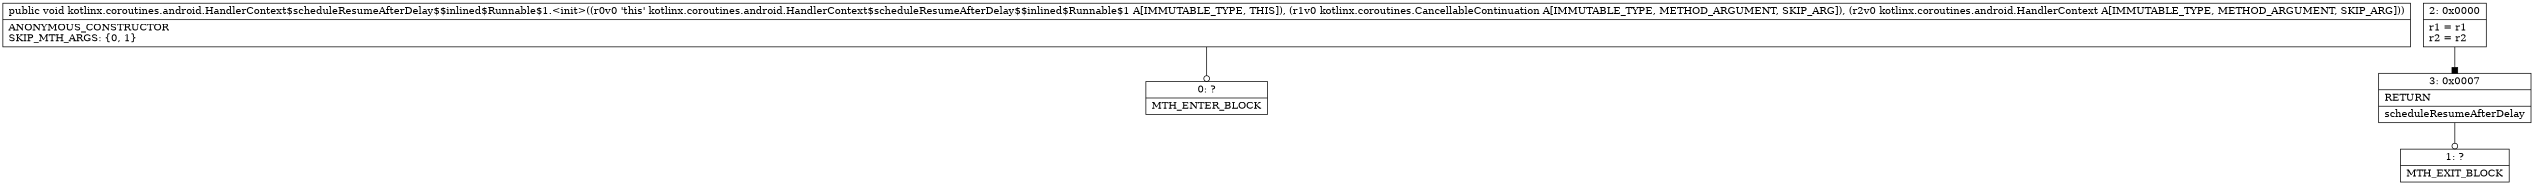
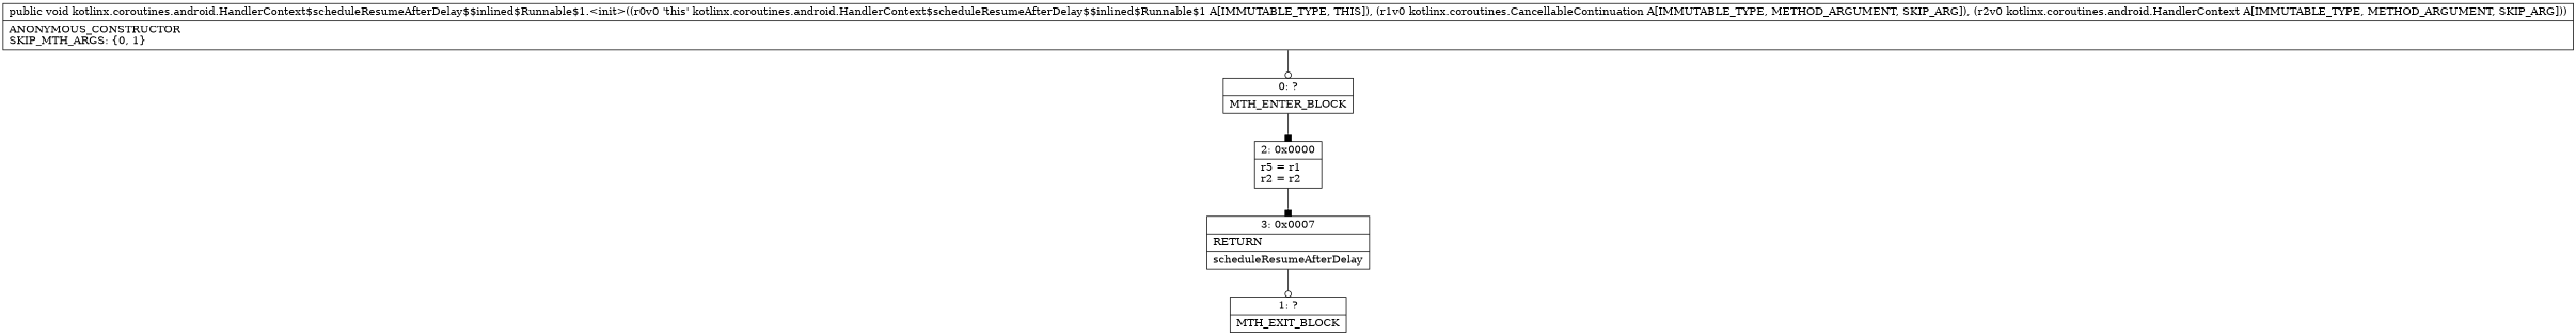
  digraph {
    node [shape=record]
    edge [arrowhead=box]
    n1 [label="{0\:\ ?|MTH_ENTER_BLOCK\l}"]
-   n2 [label="{2\:\ 0x0000|r1 = r1\lr2 = r2\l}"]
+   n2 [label="{2\:\ 0x0000|r5 = r1\lr2 = r2\l}"]
    n3 [label="{3\:\ 0x0007|RETURN\l|scheduleResumeAfterDelay\l}"]
    n4 [label="{1\:\ ?|MTH_EXIT_BLOCK\l}"]
    n5 [label="{public void kotlinx.coroutines.android.HandlerContext$scheduleResumeAfterDelay$$inlined$Runnable$1.\<init\>((r0v0 'this' kotlinx.coroutines.android.HandlerContext$scheduleResumeAfterDelay$$inlined$Runnable$1 A[IMMUTABLE_TYPE, THIS]), (r1v0 kotlinx.coroutines.CancellableContinuation A[IMMUTABLE_TYPE, METHOD_ARGUMENT, SKIP_ARG]), (r2v0 kotlinx.coroutines.android.HandlerContext A[IMMUTABLE_TYPE, METHOD_ARGUMENT, SKIP_ARG]))  | ANONYMOUS_CONSTRUCTOR\lSKIP_MTH_ARGS: \{0, 1\}\l}"]
+   n1 -> n2
    n2 -> n3
    n3 -> n4 [arrowhead=odot]
    n5 -> n1 [arrowhead=odot]
  }
